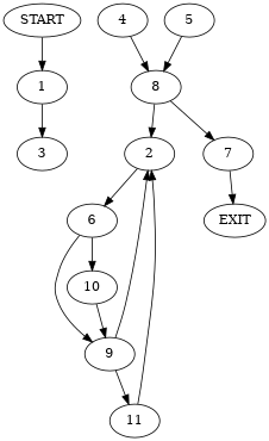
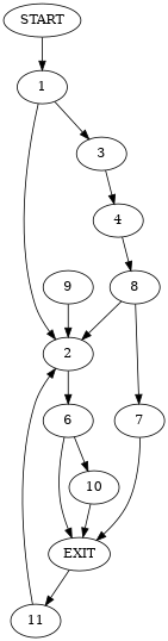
  digraph {
    n1 [label=START]
    1
    2
    3
    n5 [label=EXIT]
    6
    4
    9
    10
    7
    8
-   5
    11
    n1 -> 1
+   1 -> 2
    1 -> 3
    2 -> 6
-   6 -> 9
+   3 -> 4
+   6 -> n5
    6 -> 10
    4 -> 8
    9 -> 2
-   9 -> 11
-   10 -> 9
+   n5 -> 11
+   10 -> n5
    7 -> n5
    8 -> 2
    8 -> 7
-   5 -> 8
    11 -> 2
  }
